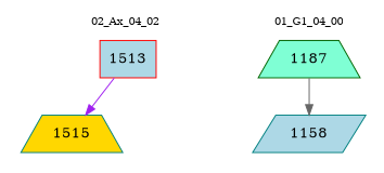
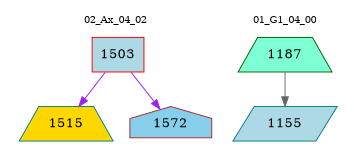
  digraph {
    node [color=teal fillcolor=lightblue shape=trapezium style=filled]
    edge [color=purple style=solid]
-   n1 [color=red label=1513 shape=box]
+   n1 [color=red label=1503 shape=box]
    n2 [fillcolor=gold label=1515]
+   n3 [color=brown fillcolor=skyblue label=1572 shape=house]
    n4 [color=darkgreen fillcolor=aquamarine label=1187]
-   n5 [label=1158 shape=parallelogram]
+   n5 [label=1155 shape=parallelogram]
    subgraph cluster_1 {
      color=white
      fontsize=10
      label="02_Ax_04_02"
      n1
      n2
+     n3
    }
    subgraph cluster_2 {
      color=white
      fontsize=10
      label="01_G1_04_00"
      n4
      n5
    }
    n1 -> n2
+   n1 -> n3
    n4 -> n5 [color=gray40]
  }
